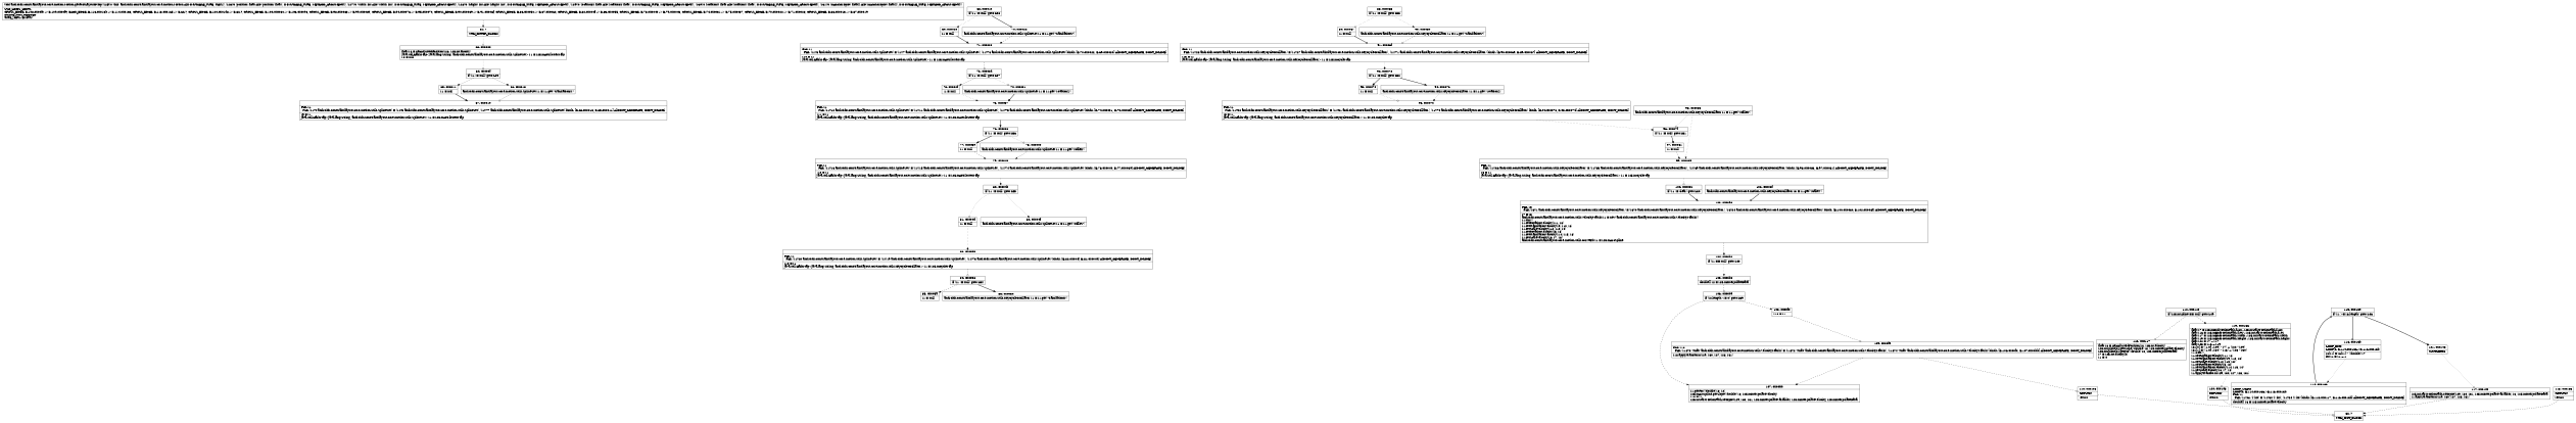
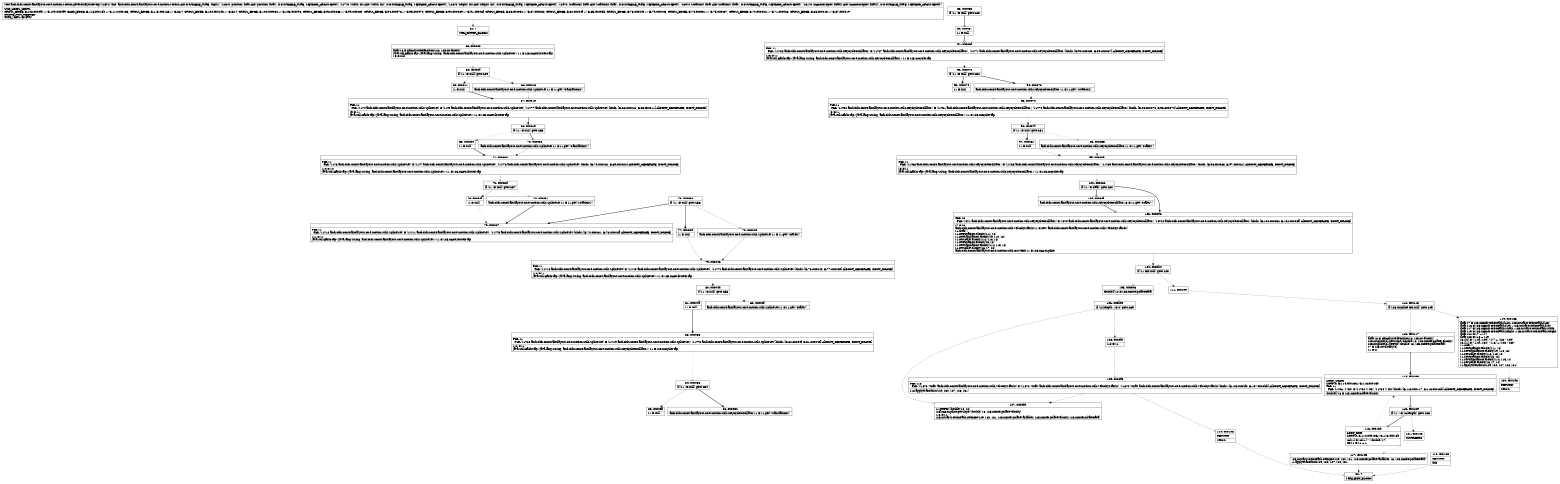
  digraph {
    node [shape=record]
    edge [arrowhead=odot style=dashed]
    n1 [label="{61\:\ ?|MTH_ENTER_BLOCK\l}"]
-   n2 [label="{63\:\ 0x0000|float r8 = getAdjustedPosition(r26, r25.mVelocity)\ljava.util.HashMap\<java.lang.String, androidx.constraintlayout.core.motion.utils.SplineSet\> r1 = r25.mAttributesMap\lr3 = null\l}"]
+   n2 [label="{63\:\ 0x0000|float r8 = getAdjustedPosition(r26, r25.mVelocity)\ljava.util.HashMap\<java.lang.String, androidx.constraintlayout.core.motion.utils.SplineSet\> r1 = r25.mAttributesMap\lr9 = null\l}"]
    n3 [label="{64\:\ 0x000f|if (r1 != null) goto L59\l}"]
    n4 [label="{65\:\ 0x0011|r1 = null\l}"]
    n5 [label="{66\:\ 0x0013|androidx.constraintlayout.core.motion.utils.SplineSet r1 = r1.get(\"translationX\")\l}"]
    n6 [label="{67\:\ 0x0019|PHI: r1 \l  PHI: (r1v4 androidx.constraintlayout.core.motion.utils.SplineSet) = (r1v3 androidx.constraintlayout.core.motion.utils.SplineSet), (r1v77 androidx.constraintlayout.core.motion.utils.SplineSet) binds: [B:66:0x0013, B:65:0x0011] A[DONT_GENERATE, DONT_INLINE]\l|r9 = r1\ljava.util.HashMap\<java.lang.String, androidx.constraintlayout.core.motion.utils.SplineSet\> r1 = r25.mAttributesMap\l}"]
    n7 [label="{68\:\ 0x001e|if (r1 != null) goto L58\l}"]
    n8 [label="{69\:\ 0x0020|r1 = null\l}"]
    n9 [label="{70\:\ 0x0022|androidx.constraintlayout.core.motion.utils.SplineSet r1 = r1.get(\"translationY\")\l}"]
-   n10 [label="{71\:\ 0x0028|PHI: r1 \l  PHI: (r1v8 androidx.constraintlayout.core.motion.utils.SplineSet) = (r1v7 androidx.constraintlayout.core.motion.utils.SplineSet), (r1v76 androidx.constraintlayout.core.motion.utils.SplineSet) binds: [B:70:0x0022, B:69:0x0020] A[DONT_GENERATE, DONT_INLINE]\l|r10 = r1\ljava.util.HashMap\<java.lang.String, androidx.constraintlayout.core.motion.utils.SplineSet\> r1 = r25.mAttributesMap\l}"]
+   n10 [label="{71\:\ 0x0028|PHI: r1 \l  PHI: (r1v8 androidx.constraintlayout.core.motion.utils.SplineSet) = (r1v7 androidx.constraintlayout.core.motion.utils.SplineSet), (r1v76 androidx.constraintlayout.core.motion.utils.SplineSet) binds: [B:70:0x0022, B:69:0x0020] A[DONT_GENERATE, DONT_INLINE]\l|r10 = r4\ljava.util.HashMap\<java.lang.String, androidx.constraintlayout.core.motion.utils.SplineSet\> r1 = r25.mAttributesMap\l}"]
    n11 [label="{72\:\ 0x002d|if (r1 != null) goto L57\l}"]
    n12 [label="{73\:\ 0x002f|r1 = null\l}"]
    n13 [label="{74\:\ 0x0031|androidx.constraintlayout.core.motion.utils.SplineSet r1 = r1.get(\"rotationZ\")\l}"]
    n14 [label="{75\:\ 0x0037|PHI: r1 \l  PHI: (r1v12 androidx.constraintlayout.core.motion.utils.SplineSet) = (r1v11 androidx.constraintlayout.core.motion.utils.SplineSet), (r1v75 androidx.constraintlayout.core.motion.utils.SplineSet) binds: [B:74:0x0031, B:73:0x002f] A[DONT_GENERATE, DONT_INLINE]\l|r11 = r1\ljava.util.HashMap\<java.lang.String, androidx.constraintlayout.core.motion.utils.SplineSet\> r1 = r25.mAttributesMap\l}"]
    n15 [label="{76\:\ 0x003c|if (r1 != null) goto L56\l}"]
    n16 [label="{77\:\ 0x003e|r1 = null\l}"]
    n17 [label="{78\:\ 0x0040|androidx.constraintlayout.core.motion.utils.SplineSet r1 = r1.get(\"scaleX\")\l}"]
    n18 [label="{79\:\ 0x0046|PHI: r1 \l  PHI: (r1v16 androidx.constraintlayout.core.motion.utils.SplineSet) = (r1v15 androidx.constraintlayout.core.motion.utils.SplineSet), (r1v74 androidx.constraintlayout.core.motion.utils.SplineSet) binds: [B:78:0x0040, B:77:0x003e] A[DONT_GENERATE, DONT_INLINE]\l|r12 = r1\ljava.util.HashMap\<java.lang.String, androidx.constraintlayout.core.motion.utils.SplineSet\> r1 = r25.mAttributesMap\l}"]
    n19 [label="{80\:\ 0x004b|if (r1 != null) goto L55\l}"]
    n20 [label="{81\:\ 0x004d|r1 = null\l}"]
    n21 [label="{82\:\ 0x004f|androidx.constraintlayout.core.motion.utils.SplineSet r1 = r1.get(\"scaleY\")\l}"]
    n22 [label="{83\:\ 0x0055|PHI: r1 \l  PHI: (r1v20 androidx.constraintlayout.core.motion.utils.SplineSet) = (r1v19 androidx.constraintlayout.core.motion.utils.SplineSet), (r1v73 androidx.constraintlayout.core.motion.utils.SplineSet) binds: [B:82:0x004f, B:81:0x004d] A[DONT_GENERATE, DONT_INLINE]\l|r13 = r1\ljava.util.HashMap\<java.lang.String, androidx.constraintlayout.core.motion.utils.KeyCycleOscillator\> r1 = r25.mCycleMap\l}"]
    n23 [label="{84\:\ 0x0058|if (r1 != null) goto L54\l}"]
    n24 [label="{85\:\ 0x005a|r1 = null\l}"]
    n25 [label="{86\:\ 0x005c|androidx.constraintlayout.core.motion.utils.KeyCycleOscillator r1 = r1.get(\"translationX\")\l}"]
-   n26 [label="{88\:\ 0x0065|if (r1 != null) goto L53\l}"]
+   n26 [label="{88\:\ 0x0065|if (r1 != null) goto L23\l}"]
    n27 [label="{89\:\ 0x0067|r1 = null\l}"]
-   n28 [label="{90\:\ 0x0069|androidx.constraintlayout.core.motion.utils.KeyCycleOscillator r1 = r1.get(\"translationY\")\l}"]
    n29 [label="{91\:\ 0x006f|PHI: r1 \l  PHI: (r1v28 androidx.constraintlayout.core.motion.utils.KeyCycleOscillator) = (r1v27 androidx.constraintlayout.core.motion.utils.KeyCycleOscillator), (r1v71 androidx.constraintlayout.core.motion.utils.KeyCycleOscillator) binds: [B:90:0x0069, B:89:0x0067] A[DONT_GENERATE, DONT_INLINE]\l|r15 = r1\ljava.util.HashMap\<java.lang.String, androidx.constraintlayout.core.motion.utils.KeyCycleOscillator\> r1 = r25.mCycleMap\l}"]
    n30 [label="{92\:\ 0x0072|if (r1 != null) goto L52\l}"]
    n31 [label="{93\:\ 0x0074|r1 = null\l}"]
    n32 [label="{94\:\ 0x0076|androidx.constraintlayout.core.motion.utils.KeyCycleOscillator r1 = r1.get(\"rotationZ\")\l}"]
    n33 [label="{95\:\ 0x007c|PHI: r1 \l  PHI: (r1v32 androidx.constraintlayout.core.motion.utils.KeyCycleOscillator) = (r1v31 androidx.constraintlayout.core.motion.utils.KeyCycleOscillator), (r1v70 androidx.constraintlayout.core.motion.utils.KeyCycleOscillator) binds: [B:94:0x0076, B:93:0x0074] A[DONT_GENERATE, DONT_INLINE]\l|r5 = r1\ljava.util.HashMap\<java.lang.String, androidx.constraintlayout.core.motion.utils.KeyCycleOscillator\> r1 = r25.mCycleMap\l}"]
    n34 [label="{96\:\ 0x007f|if (r1 != null) goto L51\l}"]
    n35 [label="{97\:\ 0x0081|r1 = null\l}"]
    n36 [label="{98\:\ 0x0083|androidx.constraintlayout.core.motion.utils.KeyCycleOscillator r1 = r1.get(\"scaleX\")\l}"]
    n37 [label="{99\:\ 0x0089|PHI: r1 \l  PHI: (r1v36 androidx.constraintlayout.core.motion.utils.KeyCycleOscillator) = (r1v35 androidx.constraintlayout.core.motion.utils.KeyCycleOscillator), (r1v69 androidx.constraintlayout.core.motion.utils.KeyCycleOscillator) binds: [B:98:0x0083, B:97:0x0081] A[DONT_GENERATE, DONT_INLINE]\l|r6 = r1\ljava.util.HashMap\<java.lang.String, androidx.constraintlayout.core.motion.utils.KeyCycleOscillator\> r1 = r25.mCycleMap\l}"]
    n38 [label="{100\:\ 0x008c|if (r1 != clear) goto L30\l}"]
    n39 [label="{102\:\ 0x008f|androidx.constraintlayout.core.motion.utils.KeyCycleOscillator r3 = r1.get(\"scaleY\")\l}"]
-   n40 [label="{103\:\ 0x0096|PHI: r3 \l  PHI: (r3v1 androidx.constraintlayout.core.motion.utils.KeyCycleOscillator) = (r3v0 androidx.constraintlayout.core.motion.utils.KeyCycleOscillator), (r3v24 androidx.constraintlayout.core.motion.utils.KeyCycleOscillator) binds: [B:100:0x008c, B:102:0x008f] A[DONT_GENERATE, DONT_INLINE]\l|r7 = r3\landroidx.constraintlayout.core.motion.utils.VelocityMatrix r1 = new androidx.constraintlayout.core.motion.utils.VelocityMatrix()\lr1.this()\lr1.setRotationVelocity(r11, r8)\lr1.setTranslationVelocity(r9, r10, r8)\lr1.setScaleVelocity(r12, r13, r8)\lr1.setRotationVelocity(r5, r8)\lr1.setTranslationVelocity(r14, r15, r8)\lr1.setScaleVelocity(r6, r7, r8)\landroidx.constraintlayout.core.motion.utils.CurveFit r1 = r25.mArcSpline\l}"]
+   n40 [label="{103\:\ 0x0096|PHI: r3 \l  PHI: (r3v1 androidx.constraintlayout.core.motion.utils.KeyCycleOscillator) = (r3v0 androidx.constraintlayout.core.motion.utils.KeyCycleOscillator), (r3v24 androidx.constraintlayout.core.motion.utils.KeyCycleOscillator) binds: [B:100:0x008c, B:102:0x008f] A[DONT_GENERATE, DONT_INLINE]\l|r7 = r3\landroidx.constraintlayout.core.motion.utils.VelocityMatrix r1 = new androidx.constraintlayout.core.motion.utils.VelocityMatrix()\lr1.clear()\lr1.setRotationVelocity(r11, r8)\lr1.setTranslationVelocity(r9, r10, r8)\lr1.setScaleVelocity(r12, r13, r8)\lr1.setRotationVelocity(r5, r8)\lr1.setTranslationVelocity(r14, r15, r8)\lr1.setScaleVelocity(r6, r7, r8)\landroidx.constraintlayout.core.motion.utils.CurveFit r1 = r25.mArcSpline\l}"]
    n41 [label="{104\:\ 0x00b4|if (r1 == null) goto L40\l}"]
    n42 [label="{105\:\ 0x00b6|double[] r2 = r25.mInterpolateData\l}"]
+   n43 [label="{111\:\ 0x0109}"]
    n44 [label="{106\:\ 0x00b9|if (r2.length \<= 0) goto L39\l}"]
    n45 [label="{112\:\ 0x0115|if (r25.mSpline == null) goto L49\l}"]
    n46 [label="{107\:\ 0x00bb|r1.getPos((double) r8, r2)\lr25.mArcSpline.getSlope((double) r8, r25.mInterpolateVelocity)\lr18 = r1\lr25.mStartMotionPath.setDpDt(r29, r30, r31, r25.mInterpolateVariables, r25.mInterpolateVelocity, r25.mInterpolateData)\l}"]
    n47 [label="{108\:\ 0x00f0|r18 = r1\l}"]
    n48 [label="{109\:\ 0x00f9|PHI: r18 \l  PHI: (r18v3 'vmat' androidx.constraintlayout.core.motion.utils.VelocityMatrix) = (r18v2 'vmat' androidx.constraintlayout.core.motion.utils.VelocityMatrix), (r18v4 'vmat' androidx.constraintlayout.core.motion.utils.VelocityMatrix) binds: [B:108:0x00f0, B:107:0x00bb] A[DONT_GENERATE, DONT_INLINE]\l|r18.applyTransform(r29, r30, r27, r28, r31)\l}"]
    n49 [label="{110\:\ 0x0108|RETURN\l|return\l}"]
    n50 [label="{62\:\ ?|MTH_EXIT_BLOCK\l}"]
-   n51 [label="{113\:\ 0x0117|float r8 = getAdjustedPosition(r8, r25.mVelocity)\lr25.mSpline[0].getSlope((double) r8, r25.mInterpolateVelocity)\lr25.mSpline[0].getPos((double) r8, r25.mInterpolateData)\lr7 = r25.mVelocity[0]\lr1 = 0\l}"]
+   n51 [label="{113\:\ 0x0117|float r8 = getAdjustedPosition(r8, r25.mVelocity)\lr25.mSpline[0].getSlope((double) r8, r25.mInterpolateVelocity)\lr25.mSpline[0].getPos((double) r8, r25.mInterpolateData)\lr7 = r25.mVelocity[0]\lr1 = 8\l}"]
    n52 [label="{119\:\ 0x0166|float r7 = r25.mEndMotionPath.f18x \- r25.mStartMotionPath.f18x\lfloat r16 = r25.mEndMotionPath.f19y \- r25.mStartMotionPath.f19y\lfloat r17 = r25.mEndMotionPath.width \- r25.mStartMotionPath.width\lfloat r19 = r25.mEndMotionPath.height \- r25.mStartMotionPath.height\lfloat r22 = r7 + r17\lfloat r23 = r16 + r19\lr31[0] = ((1.0f \- r29) * r7) + (r22 * r29)\lr31[1] = ((1.0f \- r30) * r16) + (r23 * r30)\lr1.clear()\lr1.setRotationVelocity(r11, r8)\lr1.setTranslationVelocity(r9, r10, r8)\lr1.setScaleVelocity(r12, r13, r8)\lr1.setRotationVelocity(r5, r8)\lr1.setTranslationVelocity(r14, r15, r4)\lr1.setScaleVelocity(r6, r7, r8)\lr1.applyTransform(r29, r30, r27, r28, r31)\l}"]
    n53 [label="{114\:\ 0x0136|LOOP_START\lLOOP:0: B:114:0x0136\-\>B:116:0x013b\lPHI: r1 \l  PHI: (r1v61 'i' int) = (r1v60 'i' int), (r1v64 'i' int) binds: [B:113:0x0117, B:116:0x013b] A[DONT_GENERATE, DONT_INLINE]\l|double[] r6 = r25.mInterpolateVelocity\l}"]
    n54 [label="{120\:\ 0x01d8|RETURN\l|return\l}"]
    n55 [label="{115\:\ 0x0139|if (r1 \>= r6.length) goto L46\l}"]
    n56 [label="{116\:\ 0x013b|LOOP_END\lLOOP:0: B:114:0x0136\-\>B:116:0x013b\l|r6[r1] = r6[r1] * ((double) r7)\lint r1 = r1 + 1\l}"]
    n57 [label="{121\:\ 0x0145|SYNTHETIC\l}"]
    n58 [label="{117\:\ 0x0145|r25.mStartMotionPath.setDpDt(r29, r30, r31, r25.mInterpolateVariables, r6, r25.mInterpolateData)\lr1.applyTransform(r29, r30, r27, r28, r31)\l}"]
-   n59 [label="{118\:\ 0x0165|RETURN\l|return\l}"]
+   n59 [label="{118\:\ 0x0165|RETURN\l|this\l}"]
    n60 [label="{void androidx.constraintlayout.core.motion.Motion.getPostLayoutDvDp((r25v0 'this' androidx.constraintlayout.core.motion.Motion A[IMMUTABLE_TYPE, THIS]), (r26v0 'position' float A[D('position' float), IMMUTABLE_TYPE, METHOD_ARGUMENT]), (r27v0 'width' int A[D('width' int), IMMUTABLE_TYPE, METHOD_ARGUMENT]), (r28v0 'height' int A[D('height' int), IMMUTABLE_TYPE, METHOD_ARGUMENT]), (r29v0 'locationX' float A[D('locationX' float), IMMUTABLE_TYPE, METHOD_ARGUMENT]), (r30v0 'locationY' float A[D('locationY' float), IMMUTABLE_TYPE, METHOD_ARGUMENT]), (r31v0 'mAnchorDpDt' float[] A[D('mAnchorDpDt' float[]), IMMUTABLE_TYPE, METHOD_ARGUMENT]))  | USE_LINES_HINTS\lCROSS_EDGE: B:108:0x00f0 \-\> B:109:0x00f9, BACK_EDGE: B:116:0x013b \-\> B:114:0x0136, CROSS_EDGE: B:118:0x0165 \-\> B:62:?, CROSS_EDGE: B:120:0x01d8 \-\> B:62:?, CROSS_EDGE: B:100:0x008c \-\> B:103:0x0096, CROSS_EDGE: B:98:0x0083 \-\> B:99:0x0089, CROSS_EDGE: B:94:0x0076 \-\> B:95:0x007c, CROSS_EDGE: B:90:0x0069 \-\> B:91:0x006f, CROSS_EDGE: B:86:0x005c \-\> B:87:0x0062, CROSS_EDGE: B:82:0x004f \-\> B:83:0x0055, CROSS_EDGE: B:78:0x0040 \-\> B:79:0x0046, CROSS_EDGE: B:74:0x0031 \-\> B:75:0x0037, CROSS_EDGE: B:70:0x0022 \-\> B:71:0x0028, CROSS_EDGE: B:66:0x0013 \-\> B:67:0x0019\lINLINE_NOT_NEEDED\lTYPE_VARS: EMPTY\l}"]
    n1 -> n2 [style=dotted]
    n2 -> n3 [style=dotted]
    n3 -> n4 [arrowhead=diamond]
    n3 -> n5 [arrowhead=diamond]
    n4 -> n6 [arrowhead=normal style=bold]
    n5 -> n6
+   n6 -> n7 [arrowhead=normal style=bold]
    n7 -> n8 [arrowhead=normal style=dotted]
    n7 -> n9 [style=bold]
    n8 -> n10 [arrowhead=normal style=bold]
    n9 -> n10 [arrowhead=diamond]
    n10 -> n11
    n11 -> n12 [arrowhead=diamond]
    n11 -> n13 [style=dotted]
    n12 -> n14 [arrowhead=normal style=dotted]
    n13 -> n14 [arrowhead=diamond style=bold]
-   n14 -> n15 [arrowhead=normal style=bold]
-   n15 -> n16 [arrowhead=normal style=bold]
-   n15 -> n17 [style=dotted]
+   n15 -> n14 [arrowhead=normal style=bold]
+   n15 -> n16 [arrowhead=diamond style=bold]
+   n15 -> n17
    n16 -> n18 [arrowhead=normal]
    n17 -> n18 [arrowhead=normal]
    n18 -> n19 [arrowhead=diamond style=dotted]
    n19 -> n20 [style=dotted]
    n19 -> n21 [arrowhead=diamond style=dotted]
-   n20 -> n22 [arrowhead=diamond style=dotted]
-   n22 -> n23
+   n20 -> n22 [arrowhead=diamond style=bold]
+   n22 -> n23 [style=dotted]
    n23 -> n24 [arrowhead=diamond]
    n23 -> n25 [arrowhead=normal style=bold]
-   n26 -> n27 [style=dotted]
-   n26 -> n28 [arrowhead=normal style=dotted]
+   n26 -> n27 [style=bold]
    n27 -> n29 [style=bold]
-   n28 -> n29
    n29 -> n30 [arrowhead=diamond style=dotted]
    n30 -> n31 [arrowhead=diamond style=bold]
    n30 -> n32 [arrowhead=normal style=bold]
    n31 -> n33 [style=dotted]
    n32 -> n33 [arrowhead=diamond style=dotted]
    n33 -> n34 [arrowhead=diamond style=dotted]
    n34 -> n35 [arrowhead=diamond style=bold]
-   n36 -> n34 [style=dotted]
+   n34 -> n36 [style=dotted]
    n35 -> n37 [arrowhead=diamond]
    n36 -> n37 [arrowhead=normal style=dotted]
    n37 -> n38 [style=dotted]
+   n38 -> n39 [style=bold]
    n38 -> n40 [arrowhead=normal style=bold]
    n39 -> n40 [style=bold]
    n40 -> n41 [arrowhead=diamond]
-   n41 -> n42 [arrowhead=normal style=dotted]
-   n42 -> n44
-   n44 -> n46 [arrowhead=normal]
+   n41 -> n42 [style=dotted]
+   n41 -> n43 [arrowhead=normal]
+   n42 -> n44 [style=dotted]
+   n43 -> n45 [arrowhead=normal]
+   n44 -> n46
    n44 -> n47 [arrowhead=normal]
    n45 -> n51
    n45 -> n52 [arrowhead=diamond]
    n47 -> n48
    n48 -> n46 [arrowhead=diamond]
    n48 -> n49
    n49 -> n50
+   n51 -> n53 [arrowhead=diamond style=bold]
    n52 -> n54 [style=dotted]
    n53 -> n55 [style=bold]
-   n54 -> n50
    n55 -> n56 [style=bold]
-   n55 -> n57 [arrowhead=diamond style=bold]
+   n55 -> n57 [arrowhead=diamond]
    n56 -> n53 [arrowhead=normal style=dotted]
    n57 -> n58 [style=dotted]
    n58 -> n50 [arrowhead=diamond]
    n59 -> n50 [arrowhead=normal]
    n60 -> n1 [arrowhead=normal]
  }
